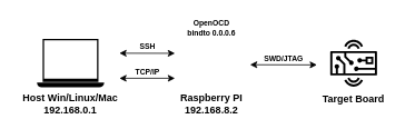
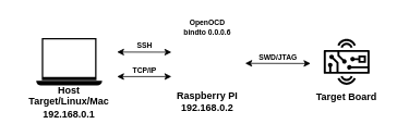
  <mxCell id="0" />
  <mxCell id="1" parent="0" />
  <mxCell id="2" value="OpenOCD&lt;br style=&quot;font-size: 9px;&quot;&gt;bindto 0.0.0.6" style="text;html=1;strokeColor=none;fillColor=none;align=center;verticalAlign=middle;whiteSpace=wrap;rounded=0;fontStyle=1;fontSize=9;labelBackgroundColor=none;fontColor=#000000;" vertex="1" parent="1"><mxGeometry x="219" y="20.27" width="68" height="24.73" as="geometry" /></mxCell>
- <mxCell id="3" value="Host Win/Linux/Mac&lt;br&gt;192.168.0.1" style="text;html=1;strokeColor=none;fillColor=none;align=center;verticalAlign=middle;whiteSpace=wrap;rounded=0;fontStyle=1;labelBackgroundColor=none;fontColor=#000000;" vertex="1" parent="1"><mxGeometry x="20" y="104" width="128" height="40" as="geometry" /></mxCell>
- <mxCell id="4" value="Raspberry PI&lt;br&gt;192.168.8.2" style="text;html=1;strokeColor=none;fillColor=none;align=center;verticalAlign=middle;whiteSpace=wrap;rounded=0;fontStyle=1;labelBackgroundColor=none;fontColor=#000000;" vertex="1" parent="1"><mxGeometry x="188.5" y="104" width="128" height="40" as="geometry" /></mxCell>
+ <mxCell id="3" value="Host Target/Linux/Mac&lt;br&gt;192.168.0.1" style="text;html=1;strokeColor=none;fillColor=none;align=center;verticalAlign=middle;whiteSpace=wrap;rounded=0;fontStyle=1;labelBackgroundColor=none;fontColor=#000000;" vertex="1" parent="1"><mxGeometry x="20" y="104" width="128" height="40" as="geometry" /></mxCell>
+ <mxCell id="4" value="Raspberry PI&lt;br&gt;192.168.0.2" style="text;html=1;strokeColor=none;fillColor=none;align=center;verticalAlign=middle;whiteSpace=wrap;rounded=0;fontStyle=1;labelBackgroundColor=none;fontColor=#000000;" vertex="1" parent="1"><mxGeometry x="188.5" y="104" width="128" height="40" as="geometry" /></mxCell>
  <mxCell id="5" value="" style="endArrow=classic;startArrow=classic;html=1;exitX=1.016;exitY=0.383;exitDx=0;exitDy=0;exitPerimeter=0;labelBackgroundColor=none;fontColor=#000000;" edge="1" parent="1"><mxGeometry width="50" height="50" relative="1" as="geometry"><mxPoint x="142.498" y="93.024" as="sourcePoint" /><mxPoint x="209" y="93" as="targetPoint" /><Array as="points" /></mxGeometry></mxCell>
  <mxCell id="6" value="TCP/IP" style="edgeLabel;html=1;align=center;verticalAlign=bottom;resizable=0;points=[];labelPosition=center;verticalLabelPosition=top;fontSize=9;fontStyle=1;labelBackgroundColor=none;fontColor=#000000;" vertex="1" connectable="0" parent="5"><mxGeometry x="0.165" relative="1" as="geometry"><mxPoint x="-6.11" as="offset" /></mxGeometry></mxCell>
  <mxCell id="7" value="" style="endArrow=classic;startArrow=classic;html=1;exitX=1.016;exitY=0.383;exitDx=0;exitDy=0;exitPerimeter=0;align=center;labelBackgroundColor=none;fontColor=#000000;" edge="1" parent="1"><mxGeometry width="50" height="50" relative="1" as="geometry"><mxPoint x="142.498" y="63.004" as="sourcePoint" /><mxPoint x="209" y="63.12" as="targetPoint" /><Array as="points" /></mxGeometry></mxCell>
  <mxCell id="8" value="SSH" style="edgeLabel;html=1;align=center;verticalAlign=bottom;resizable=0;points=[];labelPosition=center;verticalLabelPosition=top;fontSize=9;fontStyle=1;labelBackgroundColor=none;fontColor=#000000;" vertex="1" connectable="0" parent="7"><mxGeometry x="0.373" relative="1" as="geometry"><mxPoint x="-13.05" y="0.04" as="offset" /></mxGeometry></mxCell>
  <mxCell id="9" value="" style="endArrow=classic;startArrow=classic;html=1;exitX=1.016;exitY=0.383;exitDx=0;exitDy=0;exitPerimeter=0;align=center;fontSize=10;labelBackgroundColor=none;fontColor=#000000;" edge="1" parent="1"><mxGeometry width="50" height="50" relative="1" as="geometry"><mxPoint x="298.998" y="76.804" as="sourcePoint" /><mxPoint x="379" y="77" as="targetPoint" /><Array as="points" /></mxGeometry></mxCell>
  <mxCell id="10" value="SWD/JTAG" style="edgeLabel;html=1;align=center;verticalAlign=bottom;resizable=0;points=[];labelPosition=center;verticalLabelPosition=top;fontSize=9;fontStyle=1;labelBackgroundColor=none;fontColor=#000000;" vertex="1" connectable="0" parent="9"><mxGeometry x="0.373" relative="1" as="geometry"><mxPoint x="-15" y="0.04" as="offset" /></mxGeometry></mxCell>
  <mxCell id="11" value="Target Board&lt;br&gt;" style="text;html=1;strokeColor=none;fillColor=none;align=center;verticalAlign=top;whiteSpace=wrap;rounded=0;fontStyle=1;labelBackgroundColor=none;fontColor=#000000;" vertex="1" parent="1"><mxGeometry x="383" y="104" width="80" height="25" as="geometry" /></mxCell>
  <mxCell id="12" value="" style="pointerEvents=1;shadow=0;dashed=0;html=1;strokeColor=none;fillColor=#000000;aspect=fixed;labelPosition=center;verticalLabelPosition=bottom;verticalAlign=top;align=center;outlineConnect=0;shape=mxgraph.vvd.laptop;labelBackgroundColor=none;fontSize=9;fontColor=#000000;" vertex="1" parent="1"><mxGeometry x="43.72" y="46" width="80.56" height="58" as="geometry" /></mxCell>
  <mxCell id="13" value="" style="shape=image;html=1;verticalAlign=top;verticalLabelPosition=bottom;labelBackgroundColor=#ffffff;imageAspect=0;aspect=fixed;image=https://cdn4.iconfinder.com/data/icons/logos-and-brands-1/512/272_Raspberry_Pi_logo-128.png;fillColor=#000000;fontSize=9;fontColor=#000000;align=center;" vertex="1" parent="1"><mxGeometry x="222" y="44" width="62" height="62" as="geometry" /></mxCell>
  <mxCell id="14" value="" style="outlineConnect=0;fontColor=#232F3E;gradientColor=none;strokeColor=#000000;fillColor=none;dashed=0;verticalLabelPosition=bottom;verticalAlign=top;align=center;html=1;fontSize=12;fontStyle=0;aspect=fixed;shape=mxgraph.aws4.resourceIcon;resIcon=mxgraph.aws4.hardware_board;labelBackgroundColor=none;" vertex="1" parent="1"><mxGeometry x="388" y="40" width="70" height="70" as="geometry" /></mxCell>
